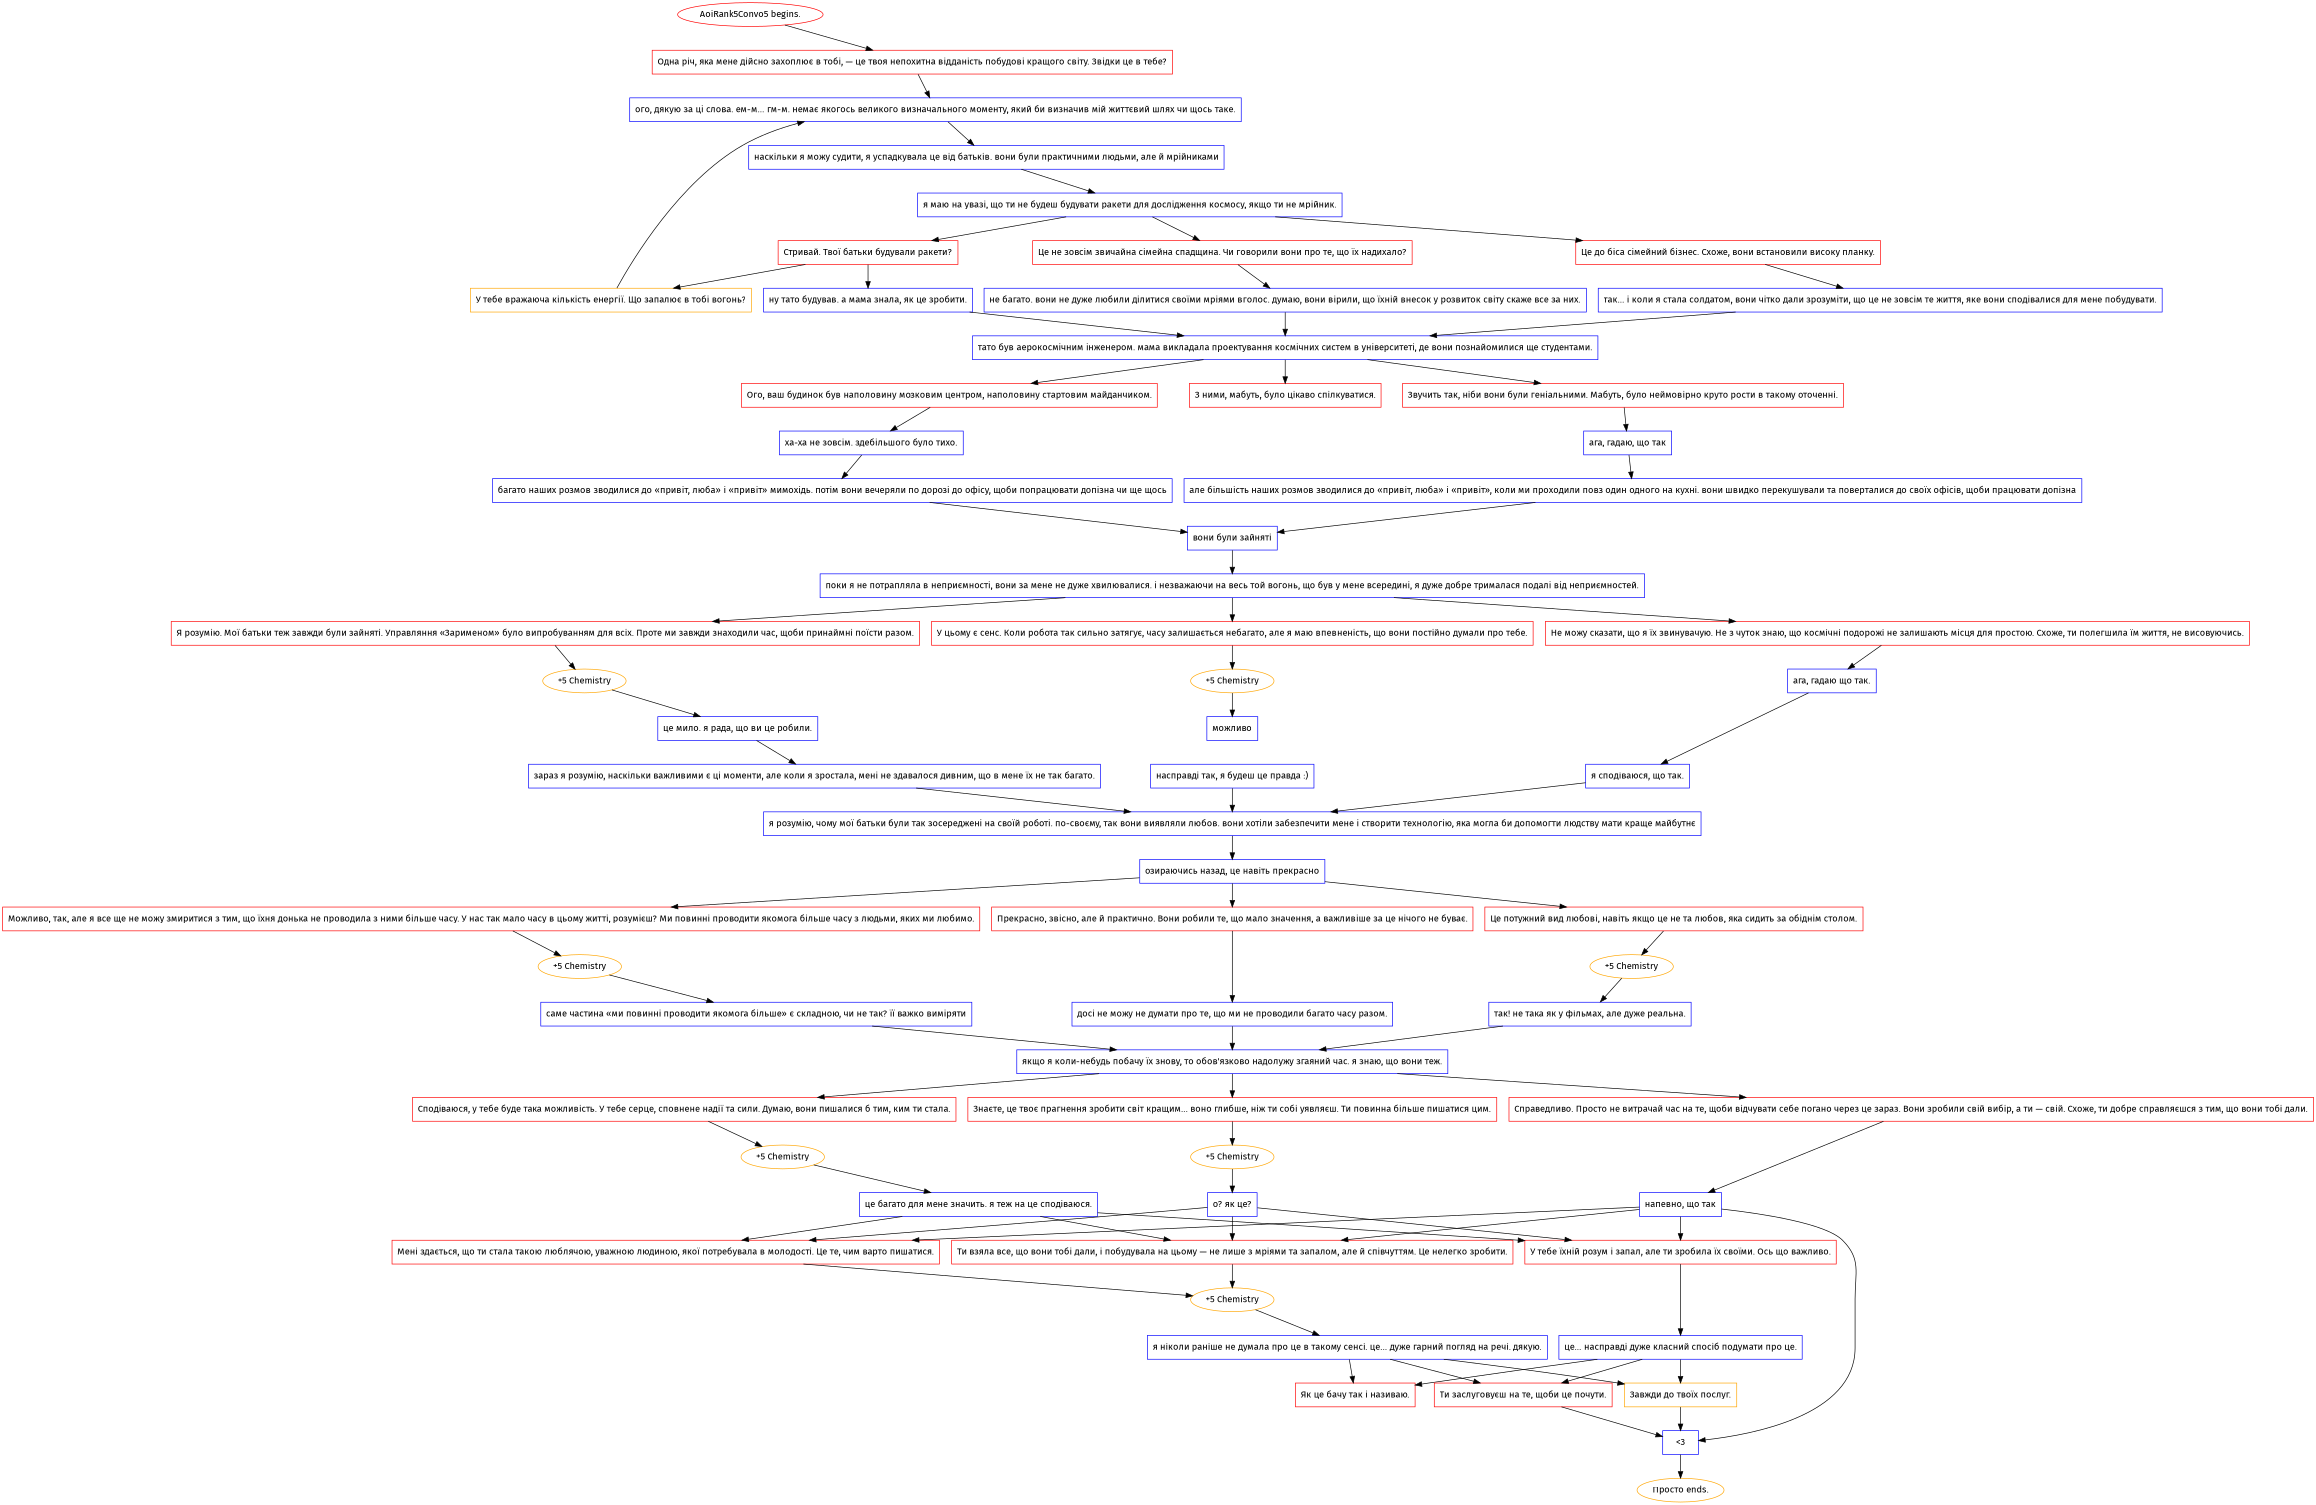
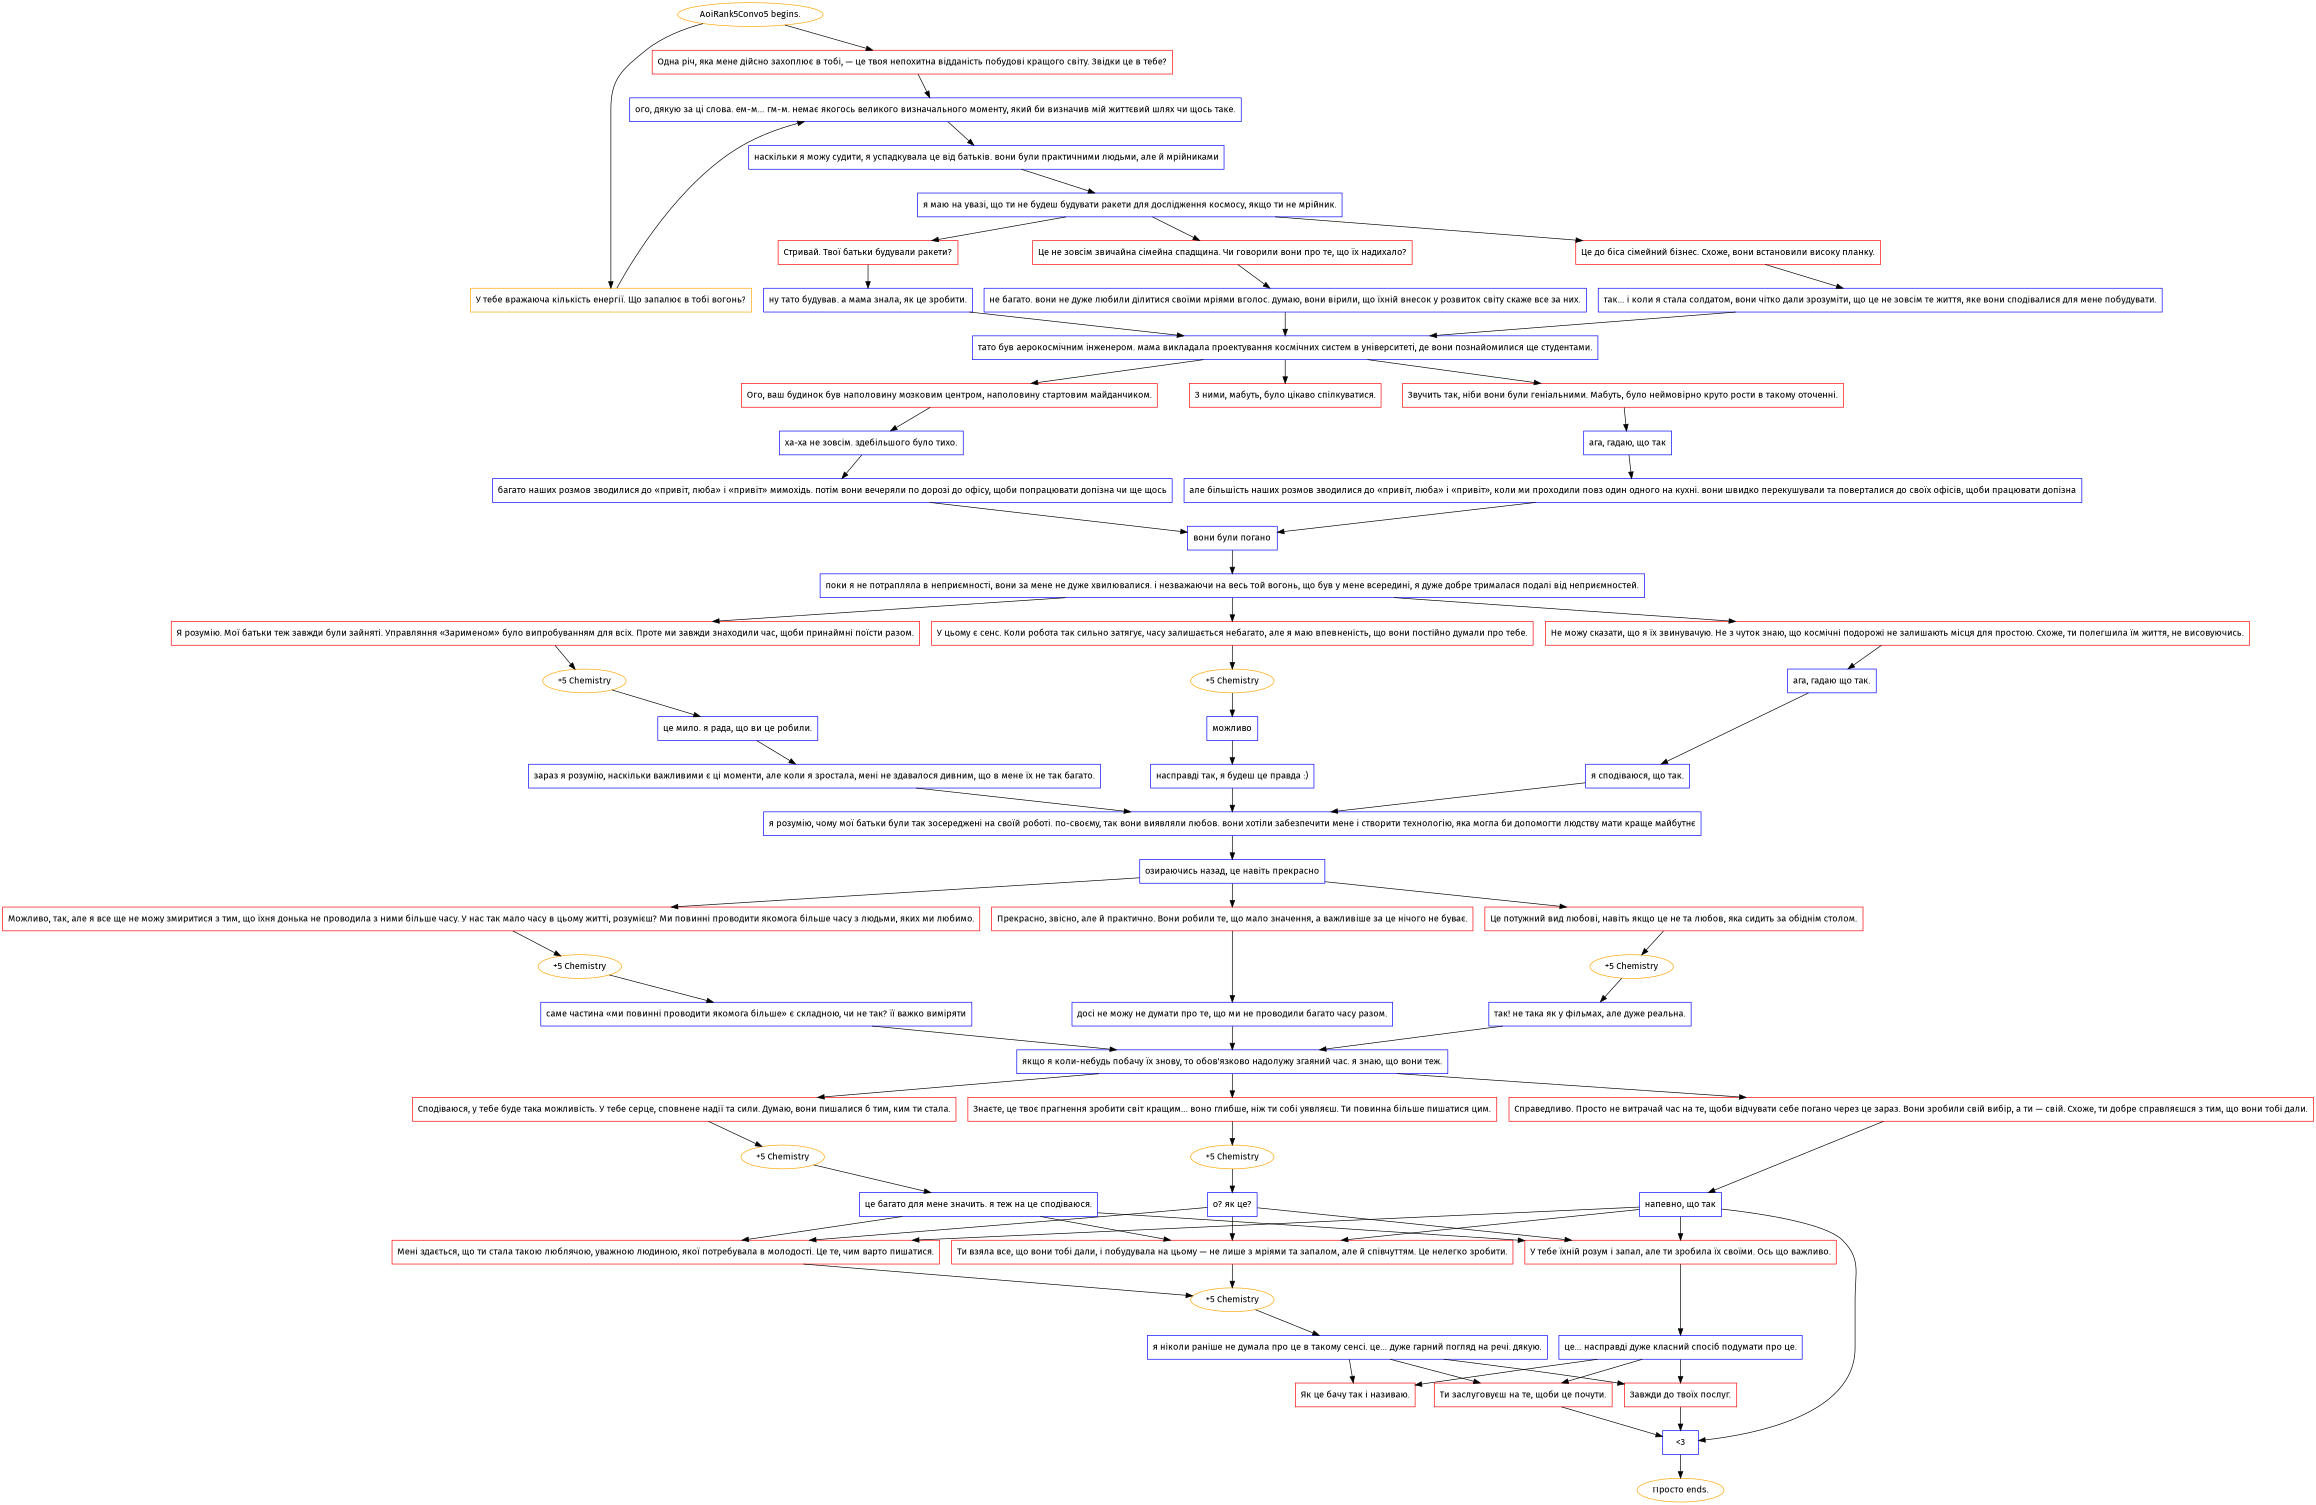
  digraph {
    fontname="Fira Sans"
    node [color=blue fontname="Fira Sans" shape=box]
    edge [fontname="Fira Sans"]
-   "AoiRank5Convo5 begins." [color=red shape=""]
+   "AoiRank5Convo5 begins." [color=orange shape=""]
    n2 [color=red label="Одна річ, яка мене дійсно захоплює в тобі, — це твоя непохитна відданість побудові кращого світу. Звідки це в тебе?"]
    n3 [color=orange label="У тебе вражаюча кількість енергії. Що запалює в тобі вогонь?"]
    n4 [label="ого, дякую за ці слова. ем-м… гм-м. немає якогось великого визначального моменту, який би визначив мій життєвий шлях чи щось таке."]
    n5 [label="наскільки я можу судити, я успадкувала це від батьків. вони були практичними людьми, але й мрійниками"]
    n6 [label="я маю на увазі, що ти не будеш будувати ракети для дослідження космосу, якщо ти не мрійник."]
    n7 [color=red label="Стривай. Твої батьки будували ракети?"]
    n8 [color=red label="Це до біса сімейний бізнес. Схоже, вони встановили високу планку."]
    n9 [color=red label="Це не зовсім звичайна сімейна спадщина. Чи говорили вони про те, що їх надихало?"]
    n10 [label="ну тато будував. а мама знала, як це зробити."]
    n11 [label="так… і коли я стала солдатом, вони чітко дали зрозуміти, що це не зовсім те життя, яке вони сподівалися для мене побудувати."]
    n12 [label="не багато. вони не дуже любили ділитися своїми мріями вголос. думаю, вони вірили, що їхній внесок у розвиток світу скаже все за них."]
    n13 [label="тато був аерокосмічним інженером. мама викладала проектування космічних систем в університеті, де вони познайомилися ще студентами."]
    n14 [color=red label="Ого, ваш будинок був наполовину мозковим центром, наполовину стартовим майданчиком."]
    n15 [color=red label="З ними, мабуть, було цікаво спілкуватися."]
    n16 [color=red label="Звучить так, ніби вони були геніальними. Мабуть, було неймовірно круто рости в такому оточенні."]
    n17 [label="ха-ха не зовсім. здебільшого було тихо."]
    n18 [label="ага, гадаю, що так"]
    n19 [label="багато наших розмов зводилися до «привіт, люба» і «привіт» мимохідь. потім вони вечеряли по дорозі до офісу, щоби попрацювати допізна чи ще щось"]
    n20 [label="але більшість наших розмов зводилися до «привіт, люба» і «привіт», коли ми проходили повз один одного на кухні. вони швидко перекушували та поверталися до своїх офісів, щоби працювати допізна"]
-   n21 [label="вони були зайняті"]
+   n21 [label="вони були погано"]
    n22 [label="поки я не потрапляла в неприємності, вони за мене не дуже хвилювалися. і незважаючи на весь той вогонь, що був у мене всередині, я дуже добре трималася подалі від неприємностей."]
    n23 [color=red label="Я розумію. Мої батьки теж завжди були зайняті. Управляння «Зарименом» було випробуванням для всіх. Проте ми завжди знаходили час, щоби принаймні поїсти разом."]
    n24 [color=red label="У цьому є сенс. Коли робота так сильно затягує, часу залишається небагато, але я маю впевненість, що вони постійно думали про тебе."]
    n25 [color=red label="Не можу сказати, що я їх звинувачую. Не з чуток знаю, що космічні подорожі не залишають місця для простою. Схоже, ти полегшила їм життя, не висовуючись."]
    n26 [color=orange label="+5 Chemistry" shape=""]
    n27 [color=orange label="+5 Chemistry" shape=""]
    n28 [label="ага, гадаю що так."]
    n29 [label="це мило. я рада, що ви це робили."]
    n30 [label="можливо"]
    n31 [label="я сподіваюся, що так."]
    n32 [label="зараз я розумію, наскільки важливими є ці моменти, але коли я зростала, мені не здавалося дивним, що в мене їх не так багато."]
    n33 [label="насправді так, я будеш це правда :)"]
    n34 [label="я розумію, чому мої батьки були так зосереджені на своїй роботі. по-своєму, так вони виявляли любов. вони хотіли забезпечити мене і створити технологію, яка могла би допомогти людству мати краще майбутнє"]
    n35 [label="озираючись назад, це навіть прекрасно"]
    n36 [color=red label="Можливо, так, але я все ще не можу змиритися з тим, що їхня донька не проводила з ними більше часу. У нас так мало часу в цьому житті, розумієш? Ми повинні проводити якомога більше часу з людьми, яких ми любимо."]
    n37 [color=red label="Прекрасно, звісно, але й практично. Вони робили те, що мало значення, а важливіше за це нічого не буває."]
    n38 [color=red label="Це потужний вид любові, навіть якщо це не та любов, яка сидить за обіднім столом."]
    n39 [color=orange label="+5 Chemistry" shape=""]
    n40 [label="досі не можу не думати про те, що ми не проводили багато часу разом."]
    n41 [color=orange label="+5 Chemistry" shape=""]
    n42 [label="саме частина «ми повинні проводити якомога більше» є складною, чи не так? її важко виміряти"]
    n43 [label="якщо я коли-небудь побачу їх знову, то обов'язково надолужу згаяний час. я знаю, що вони теж."]
    n44 [label="так! не така як у фільмах, але дуже реальна."]
    n45 [color=red label="Справедливо. Просто не витрачай час на те, щоби відчувати себе погано через це зараз. Вони зробили свій вибір, а ти — свій. Схоже, ти добре справляєшся з тим, що вони тобі дали."]
    n46 [color=red label="Знаєте, це твоє прагнення зробити світ кращим… воно глибше, ніж ти собі уявляєш. Ти повинна більше пишатися цим."]
    n47 [color=red label="Сподіваюся, у тебе буде така можливість. У тебе серце, сповнене надії та сили. Думаю, вони пишалися б тим, ким ти стала."]
    n48 [label="напевно, що так"]
    n49 [color=orange label="+5 Chemistry" shape=""]
    n50 [color=orange label="+5 Chemistry" shape=""]
    n51 [color=red label="У тебе їхній розум і запал, але ти зробила їх своїми. Ось що важливо."]
    n52 [color=red label="Мені здається, що ти стала такою люблячою, уважною людиною, якої потребувала в молодості. Це те, чим варто пишатися."]
    n53 [color=red label="Ти взяла все, що вони тобі дали, і побудувала на цьому — не лише з мріями та запалом, але й співчуттям. Це нелегко зробити."]
    n54 [label="<3"]
    n55 [label="о? як це?"]
    n56 [label="це багато для мене значить. я теж на це сподіваюся."]
    n57 [label="це… насправді дуже класний спосіб подумати про це."]
    n58 [color=orange label="+5 Chemistry" shape=""]
    n59 [color=red label="Як це бачу так і називаю."]
-   n60 [color=orange label="Завжди до твоїх послуг."]
+   n60 [color=red label="Завжди до твоїх послуг."]
    n61 [color=red label="Ти заслуговуєш на те, щоби це почути."]
    n62 [label="я ніколи раніше не думала про це в такому сенсі. це… дуже гарний погляд на речі. дякую."]
    n63 [color=orange label="Просто ends." shape=""]
    "AoiRank5Convo5 begins." -> n2
-   n7 -> n3
+   "AoiRank5Convo5 begins." -> n3
    n2 -> n4
    n3 -> n4
    n4 -> n5
    n5 -> n6
    n6 -> n7
    n6 -> n8
    n6 -> n9
    n7 -> n10
    n8 -> n11
    n9 -> n12
    n10 -> n13
    n11 -> n13
    n12 -> n13
    n13 -> n14
    n13 -> n15
    n13 -> n16
    n14 -> n17
    n16 -> n18
    n17 -> n19
    n18 -> n20
    n19 -> n21
    n20 -> n21
    n21 -> n22
    n22 -> n23
    n22 -> n24
    n22 -> n25
    n23 -> n26
    n24 -> n27
    n25 -> n28
    n26 -> n29
    n27 -> n30
    n28 -> n31
    n29 -> n32
+   n30 -> n33
    n31 -> n34
    n32 -> n34
    n33 -> n34
    n34 -> n35
    n35 -> n36
    n35 -> n37
    n35 -> n38
    n36 -> n39
    n37 -> n40
    n38 -> n41
    n39 -> n42
    n40 -> n43
    n41 -> n44
    n42 -> n43
    n43 -> n45
    n43 -> n46
    n43 -> n47
    n44 -> n43
    n45 -> n48
    n46 -> n49
    n47 -> n50
    n48 -> n51
    n48 -> n52
    n48 -> n53
    n48 -> n54
    n49 -> n55
    n50 -> n56
    n51 -> n57
    n52 -> n58
    n53 -> n58
    n54 -> n63
    n55 -> n51
    n55 -> n52
    n55 -> n53
    n56 -> n51
    n56 -> n52
    n56 -> n53
    n57 -> n59
    n57 -> n60
    n57 -> n61
    n58 -> n62
    n60 -> n54
    n61 -> n54
    n62 -> n59
    n62 -> n60
    n62 -> n61
  }
